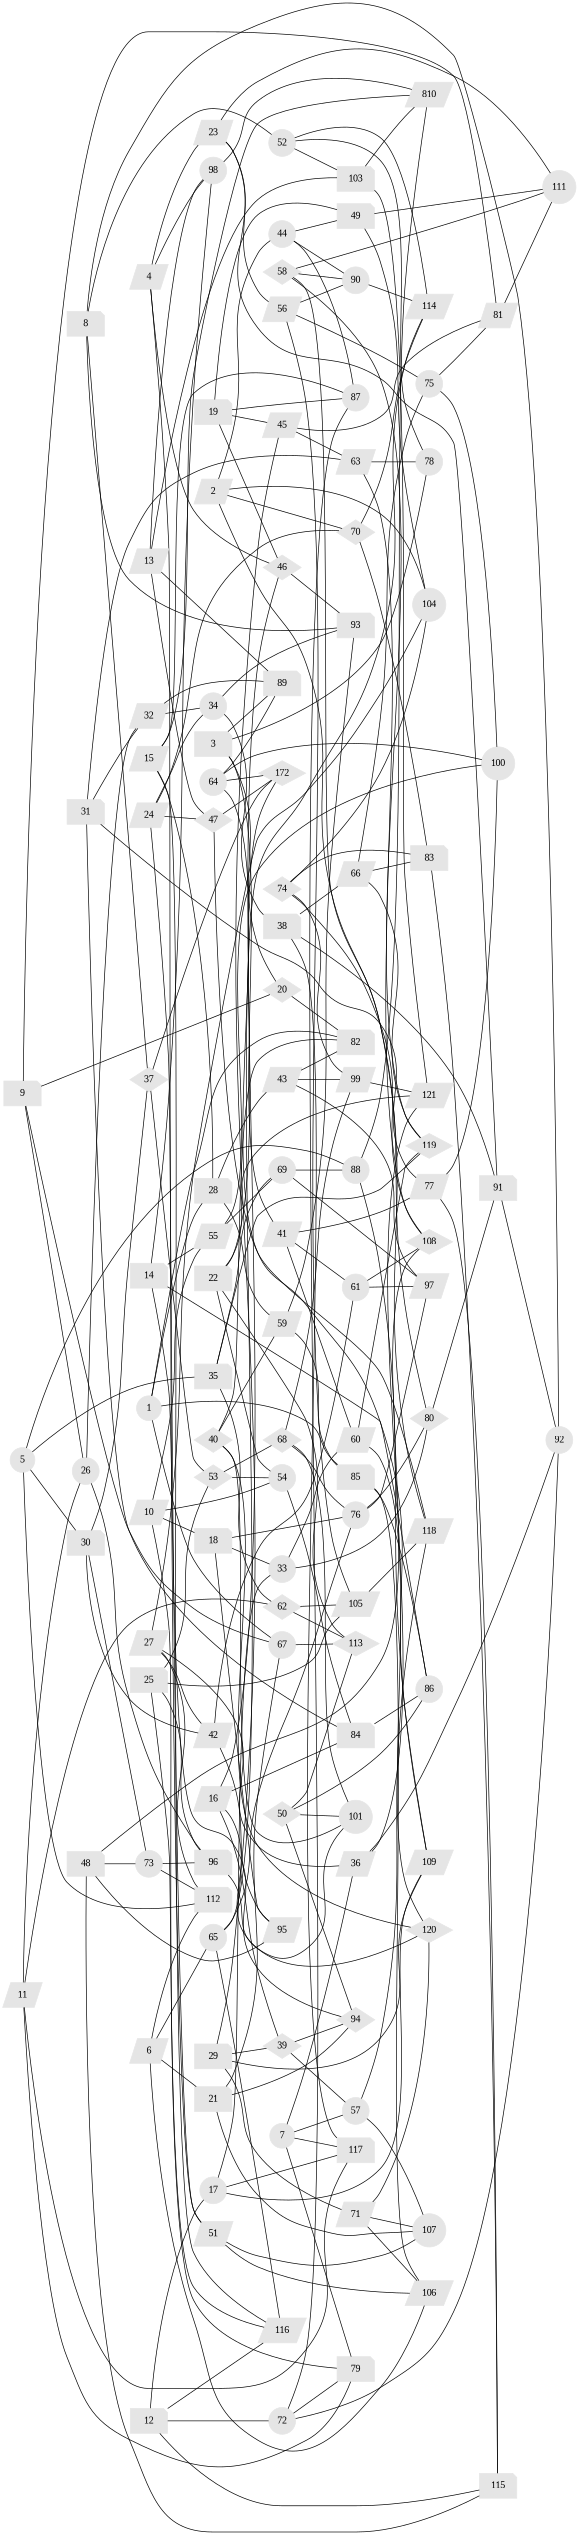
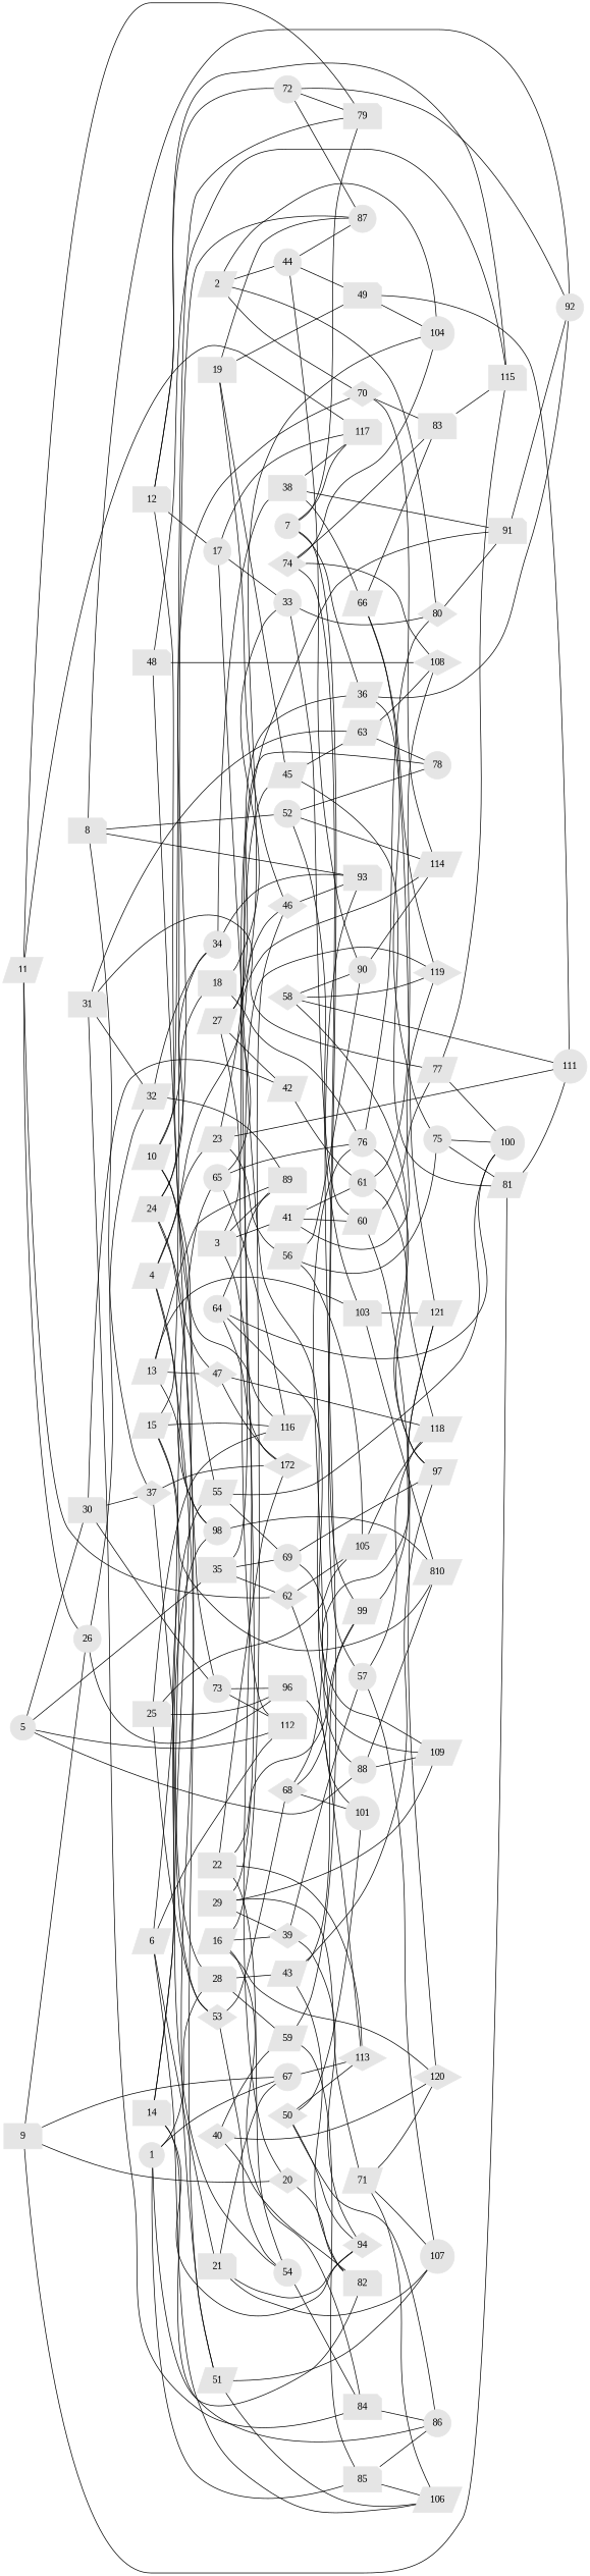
  graph {
    fontname="Liberation Serif"
    rankdir=LR
    node [color=gray90 fontname="Liberation Serif" shape=parallelogram style=filled]
    edge [fontname="Liberation Serif"]
    1 [shape=circle]
    28 [shape=note]
    67 [shape=circle]
    82 [shape=note]
    85 [shape=note]
    43
    59
    113 [shape=diamond]
    106
    86 [shape=circle]
    44 [shape=circle]
    2
    70 [shape=diamond]
    80 [shape=diamond]
    104 [shape=circle]
    87 [shape=circle]
    49 [shape=note]
    90 [shape=circle]
    114
    83 [shape=note]
    91 [shape=note]
    3 [shape=note]
    20 [shape=diamond]
    41
    78 [shape=circle]
    89 [shape=note]
    77
    60
    61 [shape=circle]
    4
    23
    46 [shape=diamond]
    51
    98 [shape=circle]
    56
    111 [shape=circle]
    93 [shape=note]
    107 [shape=circle]
    n39 [label=810]
    5 [shape=circle]
    30 [shape=note]
    35 [shape=note]
    88 [shape=circle]
    112 [shape=note]
    37 [shape=diamond]
    42
    73 [shape=circle]
    62 [shape=diamond]
    69 [shape=circle]
    119 [shape=diamond]
    109
    6
    21 [shape=note]
    65 [shape=circle]
    94 [shape=diamond]
    116
    76 [shape=circle]
    7 [shape=circle]
    36
    57 [shape=circle]
    79 [shape=note]
    117 [shape=note]
    92 [shape=circle]
    121
    118
    8 [shape=note]
    52 [shape=circle]
    n68 [label=172 shape=diamond]
    53 [shape=diamond]
    103 [shape=note]
    9 [shape=note]
    26 [shape=circle]
    81
    96 [shape=note]
    32
    10
    18 [shape=note]
    54 [shape=circle]
    55
    33 [shape=circle]
-   95
    84 [shape=note]
    100 [shape=circle]
    11
    105
    12 [shape=note]
    17 [shape=circle]
    72 [shape=circle]
    115 [shape=note]
    13
    47 [shape=diamond]
    14 [shape=note]
    15
    16
    39 [shape=diamond]
    120 [shape=diamond]
    97
    19 [shape=note]
    45
    63
    22 [shape=note]
    75 [shape=circle]
    24
    34 [shape=circle]
    38 [shape=note]
    25 [shape=note]
    68 [shape=diamond]
    101 [shape=circle]
    27
    99
    29 [shape=note]
    71
    31 [shape=note]
    108 [shape=diamond]
    66
    40 [shape=diamond]
    48 [shape=note]
    50 [shape=diamond]
    58 [shape=diamond]
    64 [shape=circle]
    74 [shape=diamond]
    1 -- 28
    1 -- 67
    1 -- 82
    1 -- 85
    28 -- 43
    28 -- 59
    67 -- 113
    85 -- 106
    85 -- 86
    43 -- 82
    43 -- 97
    43 -- 99
    59 -- 85
    59 -- 93
    44 -- 87
    44 -- 49
    44 -- 90
    2 -- 44
    2 -- 70
    2 -- 80
    2 -- 104
    70 -- 114
    70 -- 83
    80 -- 91
    49 -- 104
    49 -- 111
    90 -- 114
    83 -- 115
    91 -- 92
    3 -- 20
    3 -- 41
    3 -- 78
    3 -- 89
    20 -- 82
    41 -- 77
    41 -- 60
    41 -- 61
    77 -- 100
    77 -- 115
    60 -- 119
    60 -- 120
    61 -- 97
    61 -- 108
    4 -- 23
    4 -- 46
    4 -- 51
    4 -- 98
    23 -- 91
    23 -- 56
    23 -- 111
    46 -- 93
    51 -- 106
    51 -- 107
    98 -- n39
    56 -- 90
    56 -- 105
    56 -- 75
    5 -- 30
    5 -- 35
    5 -- 88
    5 -- 112
    30 -- 37
    30 -- 42
    30 -- 73
    35 -- 62
    35 -- 69
    35 -- 119
    88 -- n39
    88 -- 109
    37 -- n68
    37 -- 53
    42 -- 61
-   42 -- 95
    73 -- 112
    73 -- 96
    62 -- 113
    62 -- 105
    69 -- 88
    69 -- 97
    6 -- 106
    6 -- 112
    6 -- 21
    6 -- 65
    21 -- 67
    21 -- 107
    21 -- 94
    65 -- 114
    65 -- 116
    65 -- 76
    76 -- 80
    76 -- 97
    7 -- 36
    7 -- 57
    7 -- 79
    7 -- 117
    36 -- 92
    36 -- 121
    57 -- 107
    57 -- 118
    8 -- 93
    8 -- 37
    8 -- 92
    8 -- 52
    52 -- 114
    52 -- 78
    52 -- 103
    53 -- 54
    53 -- 68
    103 -- n39
    103 -- 121
    9 -- 67
    9 -- 20
    9 -- 26
    9 -- 81
    26 -- 96
    26 -- 32
    81 -- 111
    96 -- 101
    32 -- 89
    32 -- 34
    10 -- 79
    10 -- 18
    10 -- 54
    10 -- 55
    18 -- 76
    18 -- 33
-   18 -- 95
    54 -- 84
    55 -- 69
    55 -- 100
    33 -- 80
    33 -- 60
    84 -- 86
    11 -- 62
    11 -- 79
    11 -- 117
    11 -- 26
    105 -- 118
    12 -- 116
    12 -- 17
    12 -- 72
    12 -- 115
    17 -- 109
    17 -- 117
    17 -- 33
    72 -- 87
    72 -- 79
    72 -- 92
    13 -- 89
    13 -- 98
    13 -- 103
    13 -- 47
    47 -- 118
    47 -- n68
    14 -- 86
    14 -- 98
    14 -- 94
    14 -- 55
    15 -- 28
    15 -- 87
    15 -- n39
    15 -- 116
    16 -- 46
    16 -- 84
    16 -- 39
    16 -- 120
    39 -- 94
    39 -- 57
    19 -- 87
    19 -- 49
    19 -- 46
    19 -- 45
    45 -- 81
    45 -- 63
    63 -- 78
    63 -- 108
    22 -- 113
    22 -- 121
    22 -- n68
    22 -- 54
    75 -- 81
    75 -- 100
    24 -- 70
    24 -- 51
    24 -- 47
    24 -- 34
    34 -- 93
    34 -- 38
    38 -- 91
    38 -- 117
    38 -- 66
    25 -- 116
    25 -- 53
    25 -- 96
    25 -- 105
    68 -- 76
    68 -- 101
    68 -- 99
    27 -- 104
    27 -- 112
    27 -- 42
    27 -- 36
    99 -- 121
    29 -- 109
    29 -- 39
    29 -- 45
    29 -- 71
    71 -- 106
    71 -- 107
    71 -- 120
    31 -- 77
    31 -- 32
    31 -- 84
    31 -- 63
    66 -- 83
    66 -- 119
    66 -- 75
    40 -- 82
    40 -- 59
    40 -- 120
-   40 -- 101
    48 -- 73
-   48 -- 95
    48 -- 115
    48 -- 108
    50 -- 113
    50 -- 86
    50 -- 94
    50 -- 101
    58 -- 90
    58 -- 111
    58 -- 119
    58 -- 118
    64 -- 89
    64 -- 109
    64 -- n68
    64 -- 100
    74 -- 104
    74 -- 83
    74 -- 99
    74 -- 108
  }
